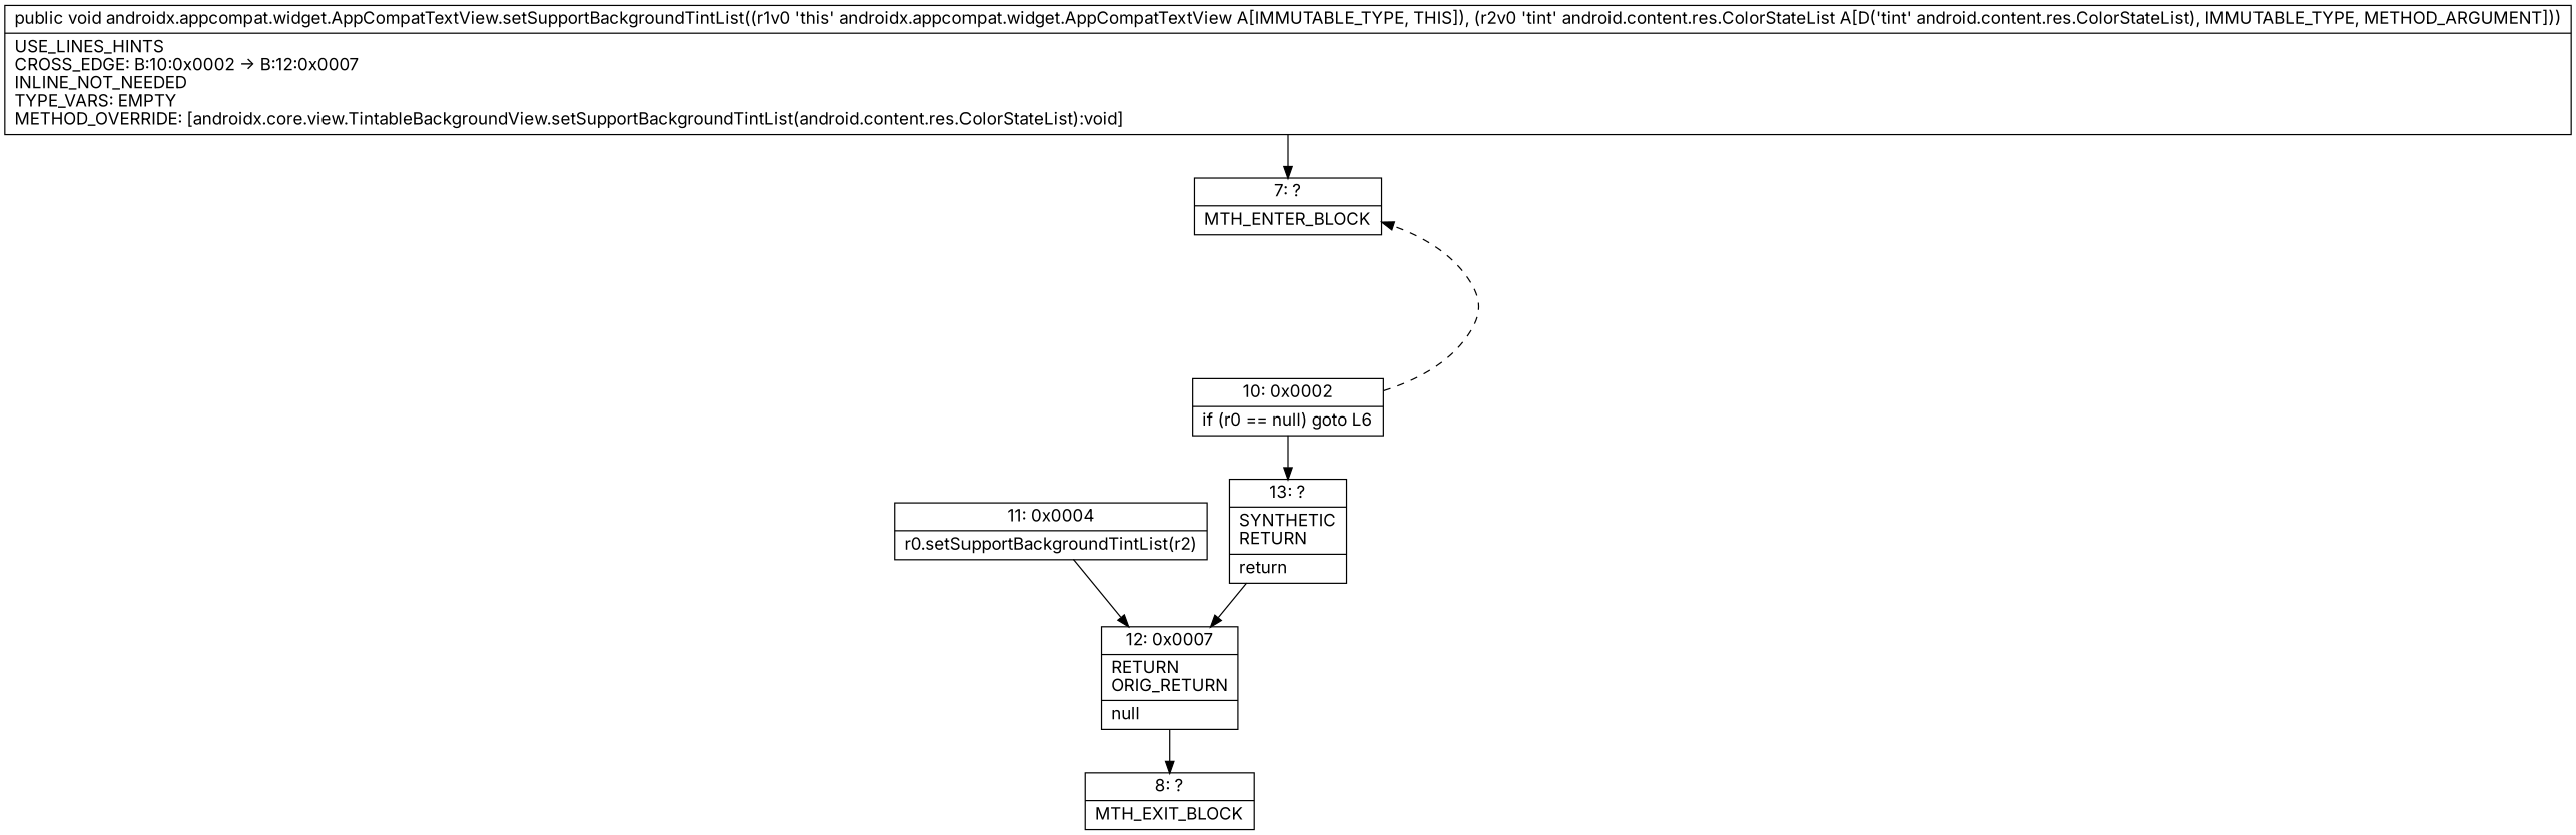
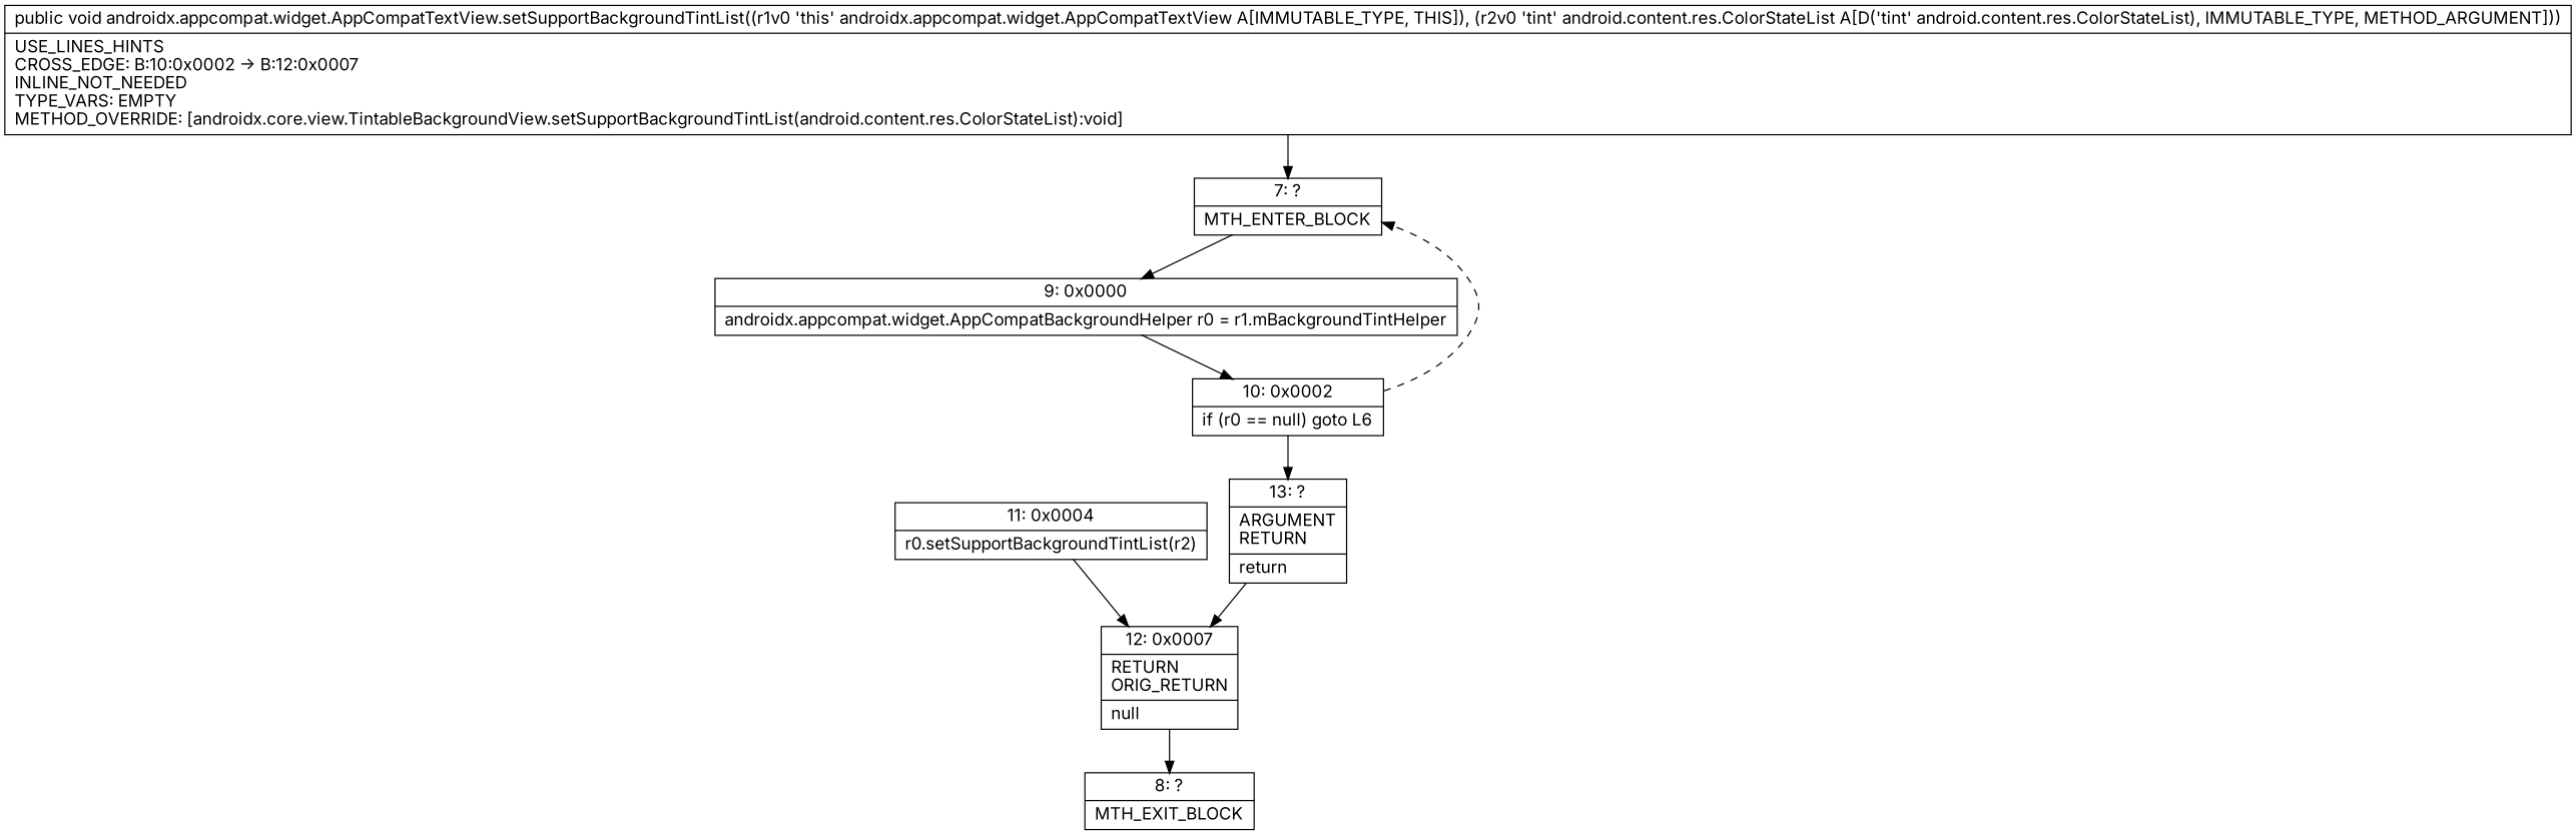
  digraph {
    fontname=Inter
    node [fontname=Inter shape=record]
    edge [fontname=Inter]
    n1 [label="{7\:\ ?|MTH_ENTER_BLOCK\l}"]
+   n2 [label="{9\:\ 0x0000|androidx.appcompat.widget.AppCompatBackgroundHelper r0 = r1.mBackgroundTintHelper\l}"]
    n3 [label="{10\:\ 0x0002|if (r0 == null) goto L6\l}"]
-   n4 [label="{13\:\ ?|SYNTHETIC\lRETURN\l|return\l}"]
+   n4 [label="{13\:\ ?|ARGUMENT\lRETURN\l|return\l}"]
    n5 [label="{11\:\ 0x0004|r0.setSupportBackgroundTintList(r2)\l}"]
    n6 [label="{12\:\ 0x0007|RETURN\lORIG_RETURN\l|null\l}"]
    n7 [label="{8\:\ ?|MTH_EXIT_BLOCK\l}"]
    n8 [label="{public void androidx.appcompat.widget.AppCompatTextView.setSupportBackgroundTintList((r1v0 'this' androidx.appcompat.widget.AppCompatTextView A[IMMUTABLE_TYPE, THIS]), (r2v0 'tint' android.content.res.ColorStateList A[D('tint' android.content.res.ColorStateList), IMMUTABLE_TYPE, METHOD_ARGUMENT]))  | USE_LINES_HINTS\lCROSS_EDGE: B:10:0x0002 \-\> B:12:0x0007\lINLINE_NOT_NEEDED\lTYPE_VARS: EMPTY\lMETHOD_OVERRIDE: [androidx.core.view.TintableBackgroundView.setSupportBackgroundTintList(android.content.res.ColorStateList):void]\l}"]
+   n1 -> n2
+   n2 -> n3
    n3 -> n1 [style=dashed]
    n3 -> n4
    n4 -> n6
    n5 -> n6
    n6 -> n7
    n8 -> n1
  }
